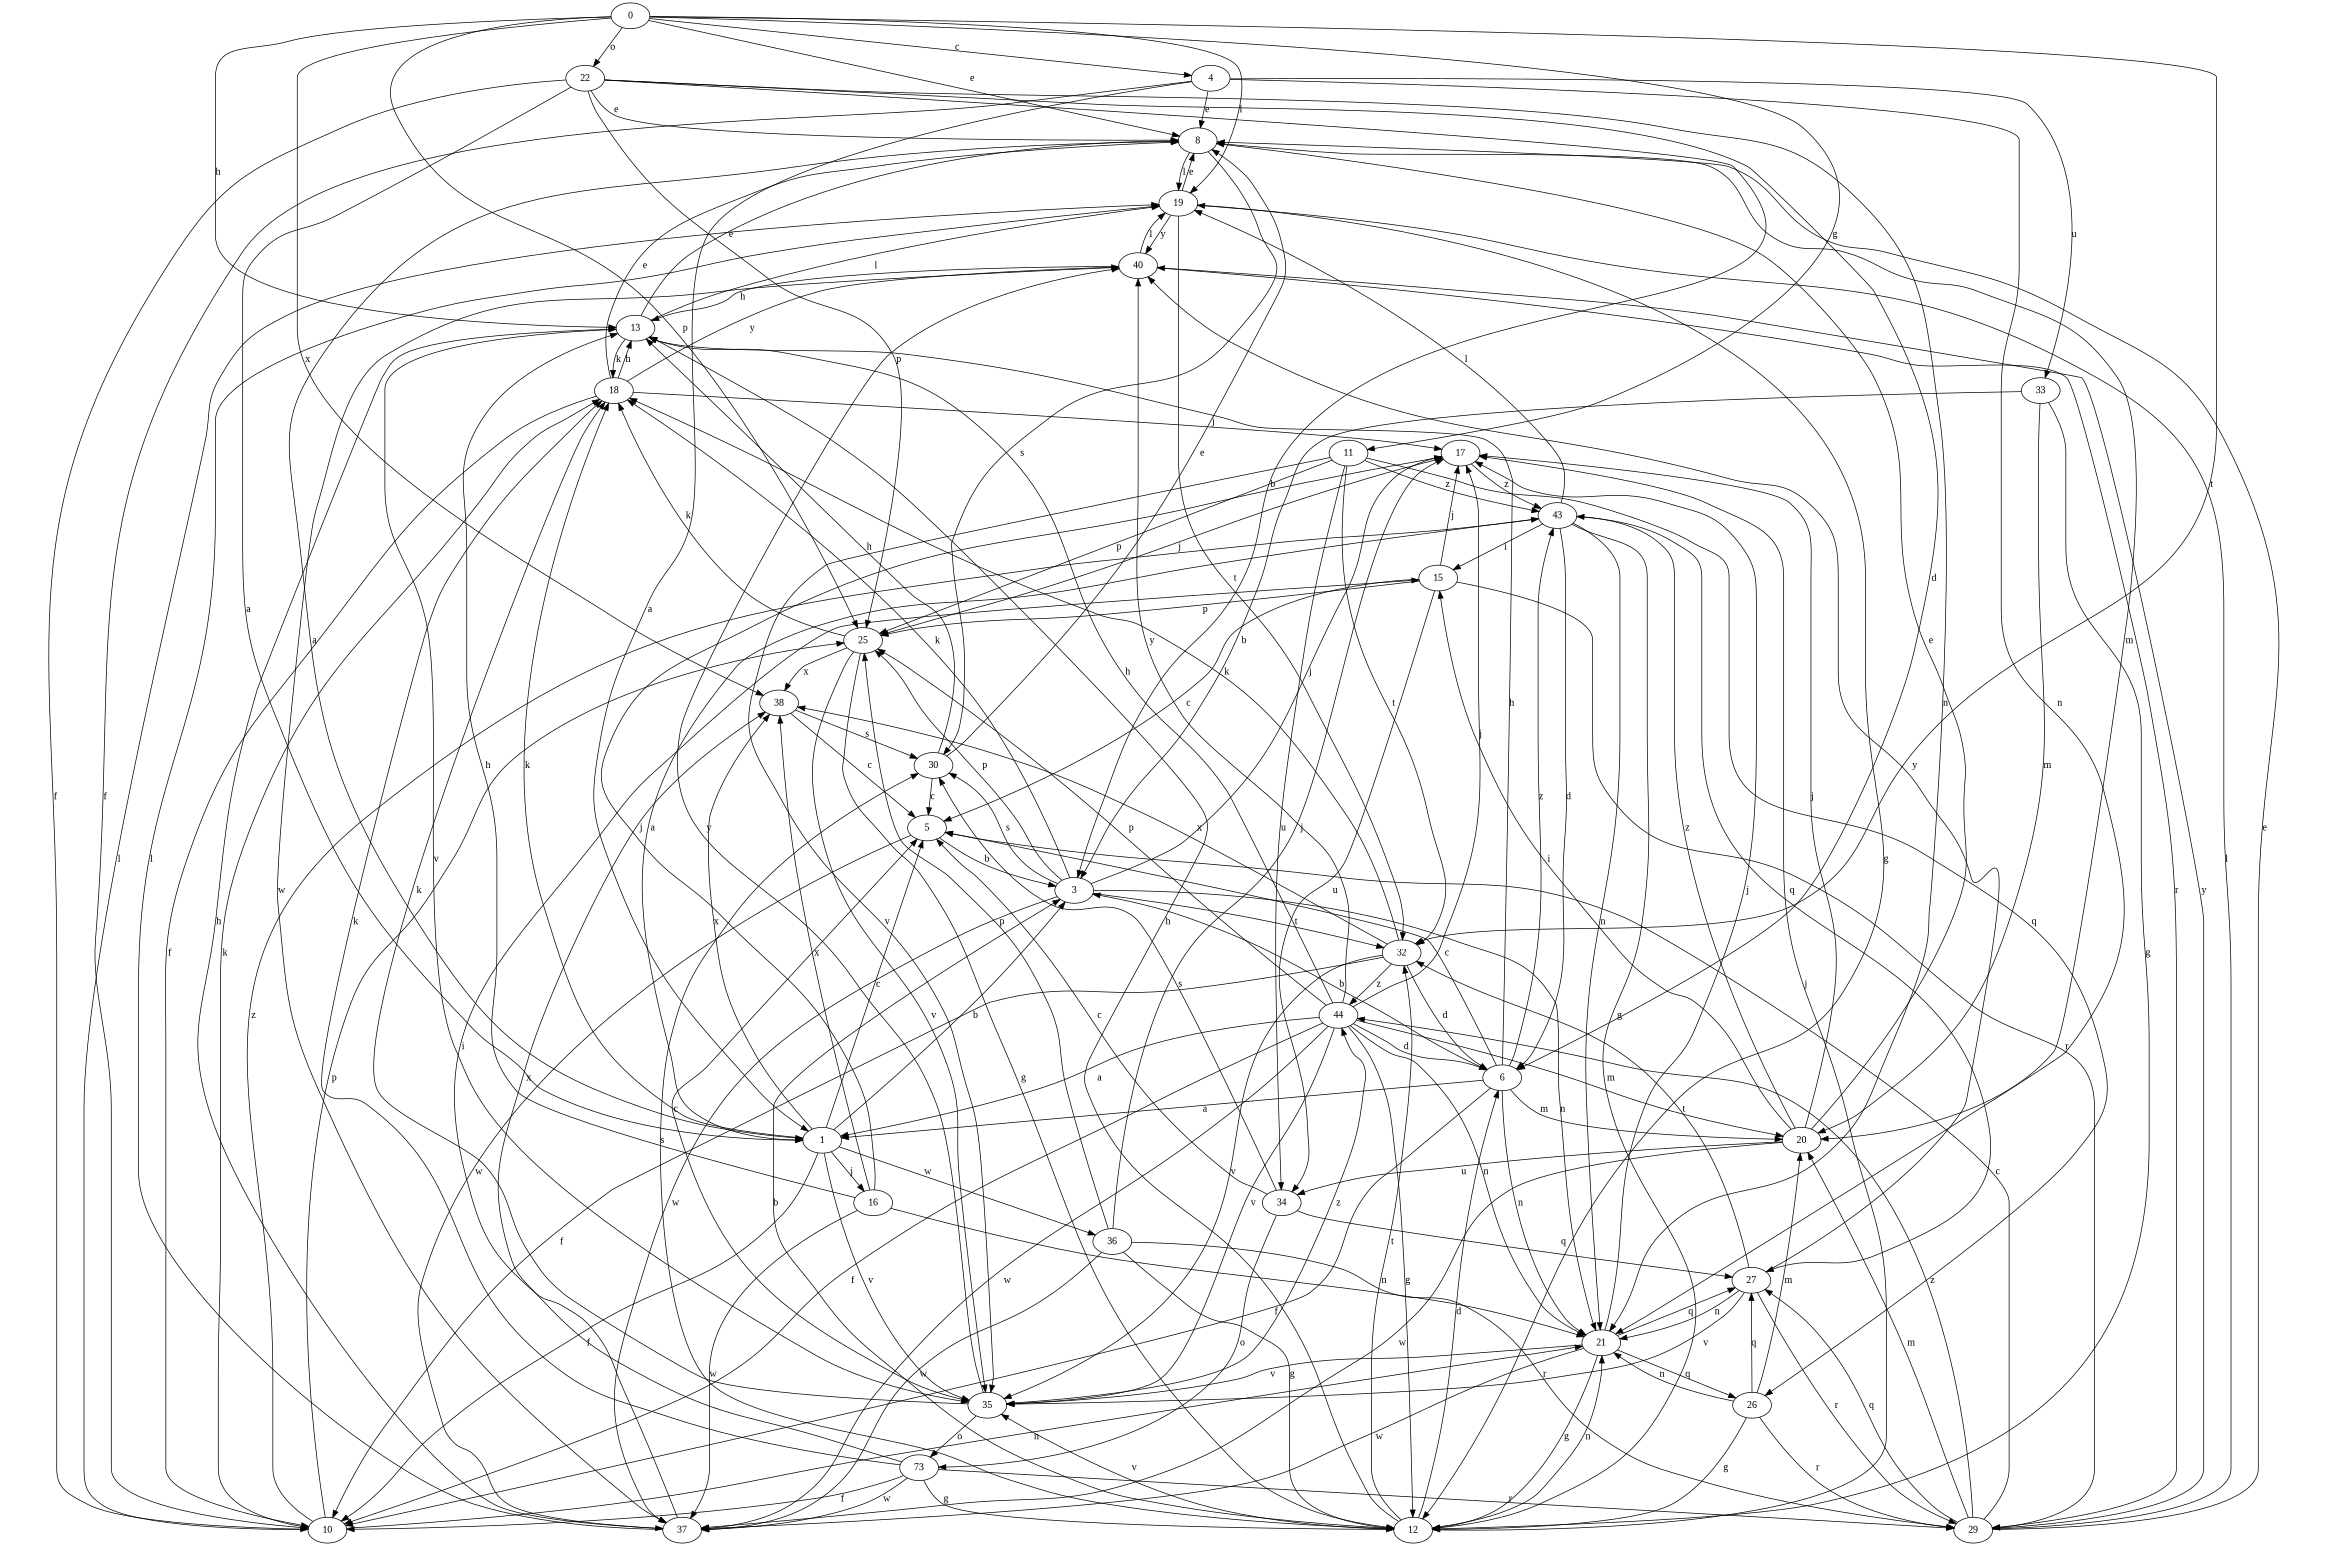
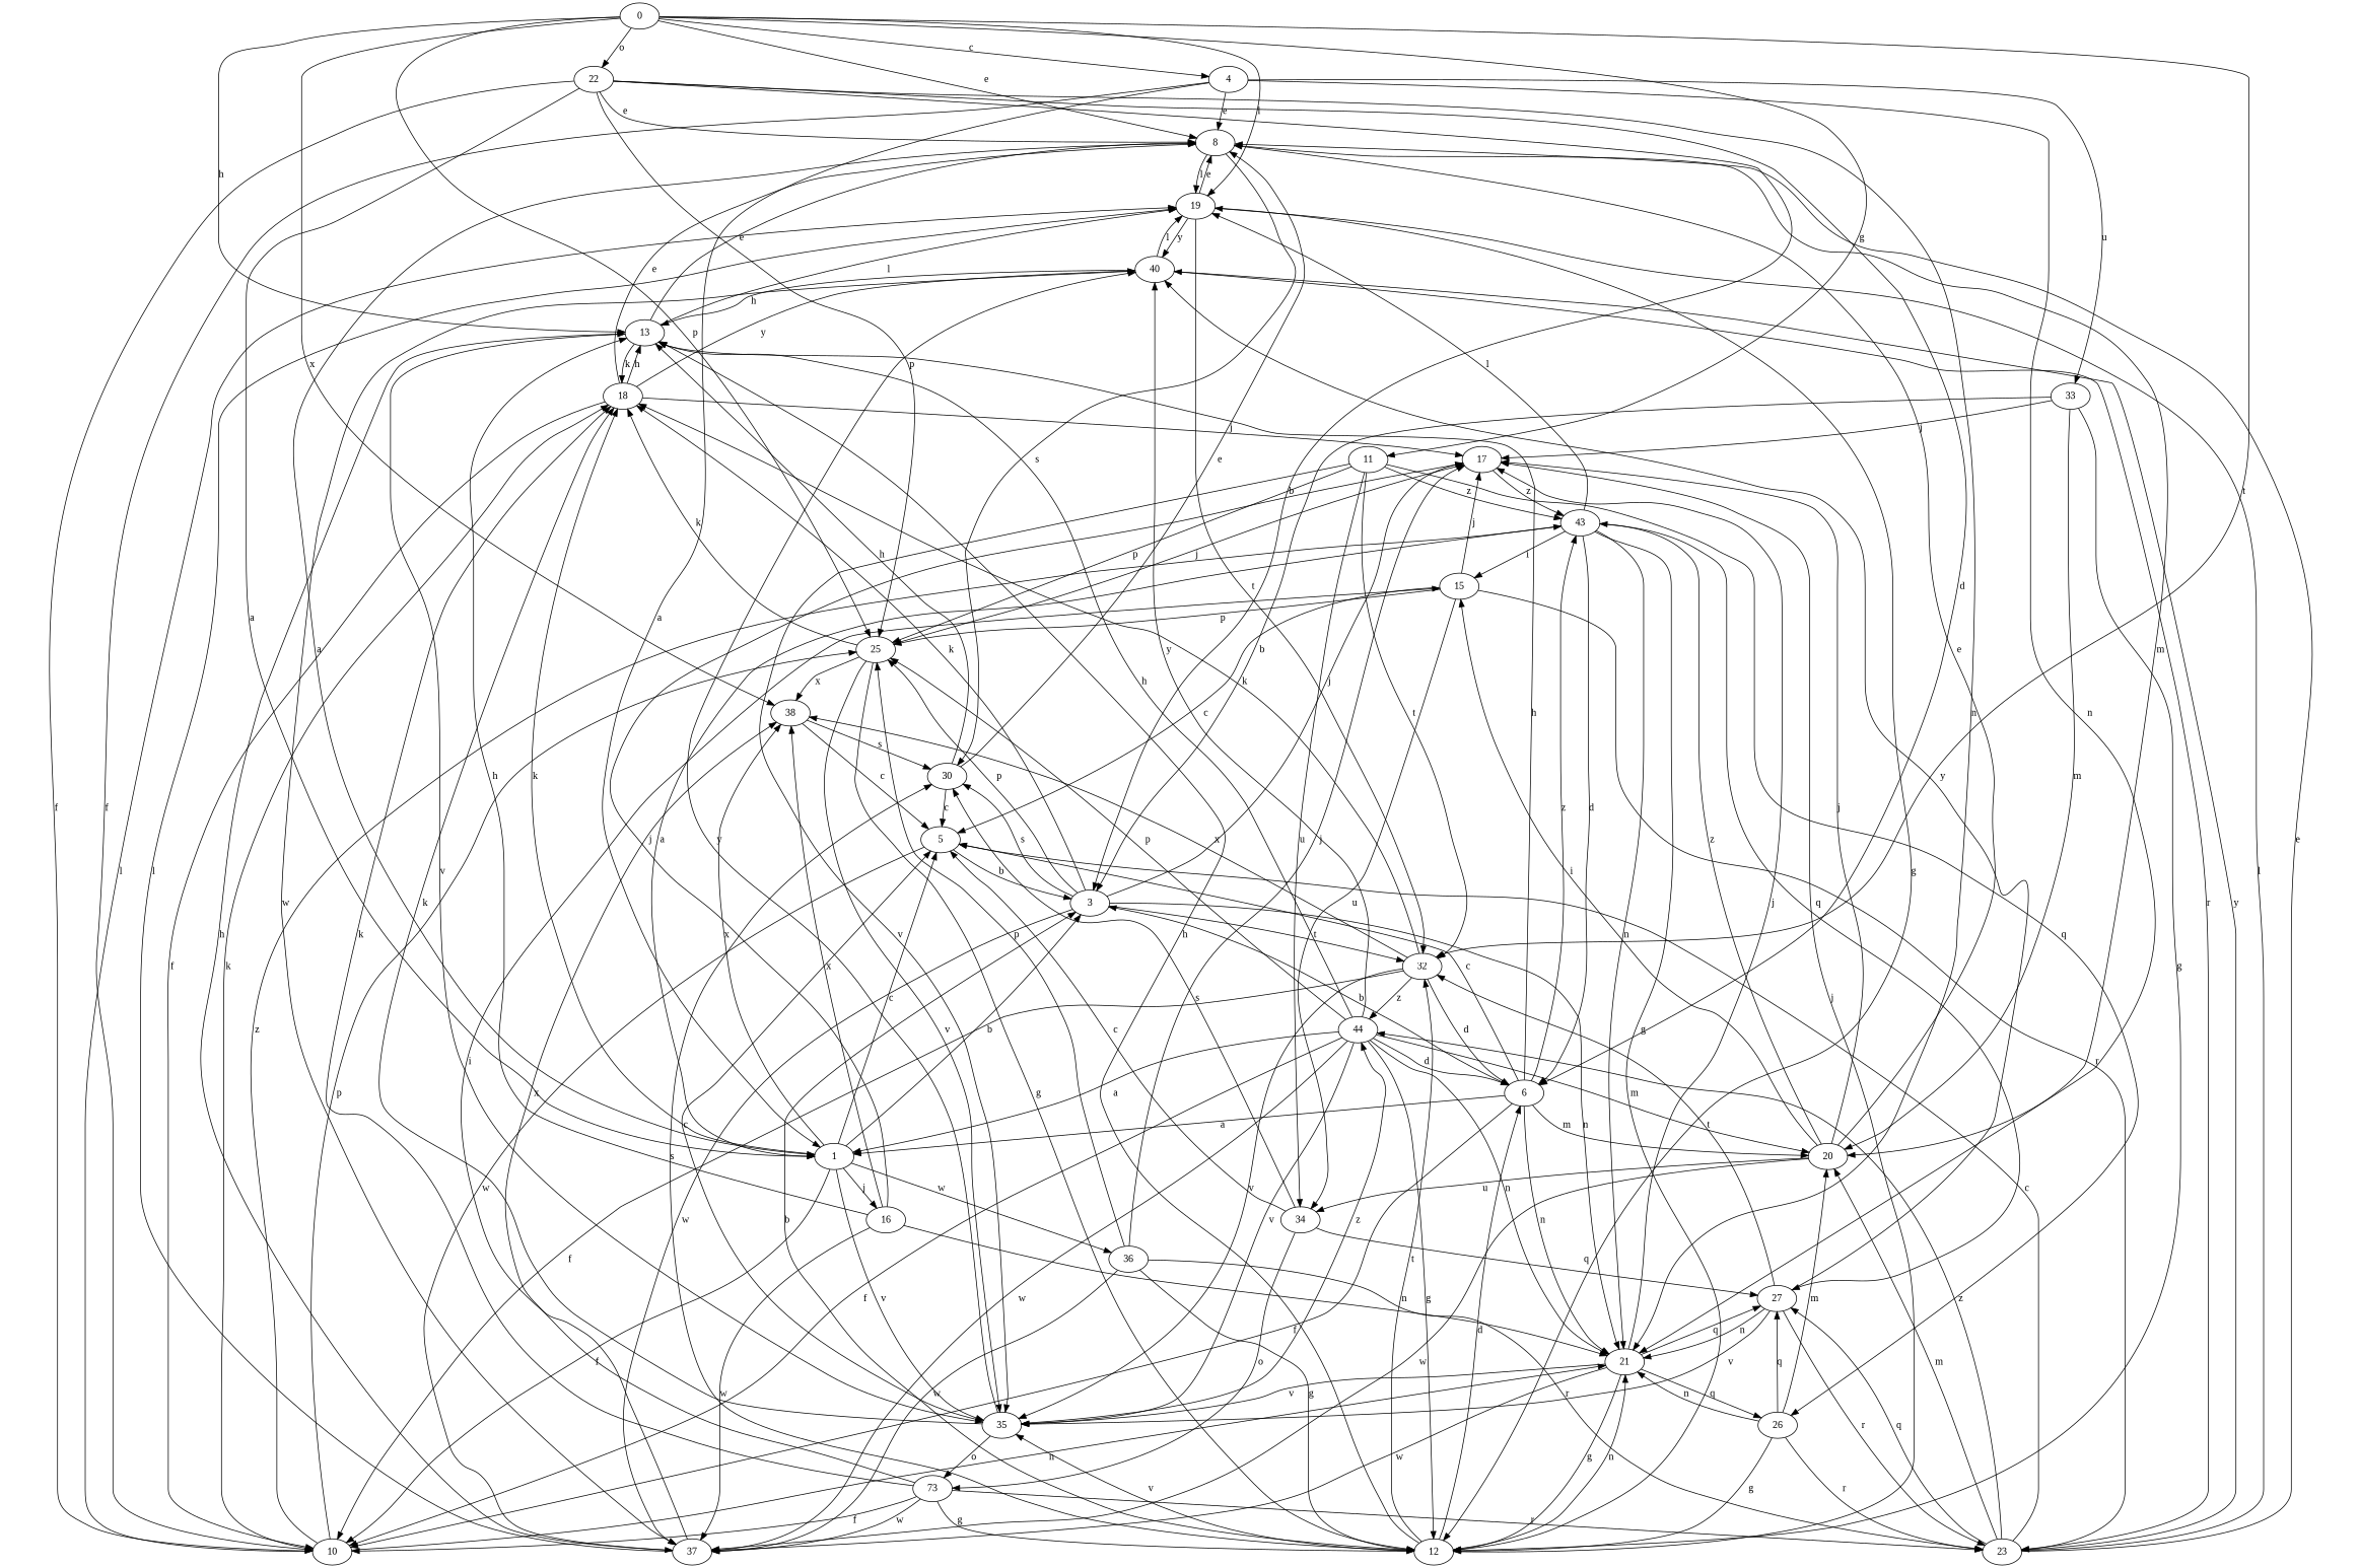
  strict digraph {
    fontname="Liberation Serif"
    node [fontname="Liberation Serif"]
    edge [fontname="Liberation Serif"]
    0
    4
    8
    11
    13
    19
    22
    25
    32
    38
    1
    10
    21
    33
    30
    20
    35
    43
    26
    34
    18
    12
    40
    3
    6
    17
    44
    5
    16
    36
    37
    n32 [label=73]
-   29
+   29 [label=23]
    27
    15
    0 -> 4 [label=c]
    0 -> 8 [label=e]
    0 -> 11 [label=g]
    0 -> 13 [label=h]
    0 -> 19 [label=l]
    0 -> 22 [label=o]
    0 -> 25 [label=p]
    0 -> 32 [label=t]
    0 -> 38 [label=x]
    4 -> 8 [label=e]
    4 -> 1 [label=a]
    4 -> 10 [label=f]
    4 -> 21 [label=n]
    4 -> 33 [label=u]
    8 -> 19 [label=l]
    8 -> 1 [label=a]
    8 -> 30 [label=s]
    8 -> 20 [label=m]
    11 -> 25 [label=p]
    11 -> 32 [label=t]
    11 -> 35 [label=v]
    11 -> 43 [label=z]
    11 -> 26 [label=q]
    11 -> 34 [label=u]
    13 -> 8 [label=e]
    13 -> 19 [label=l]
    13 -> 35 [label=v]
    13 -> 18 [label=k]
    19 -> 8 [label=e]
    19 -> 32 [label=t]
    19 -> 12 [label=g]
    19 -> 40 [label=y]
    22 -> 8 [label=e]
    22 -> 25 [label=p]
    22 -> 1 [label=a]
    22 -> 10 [label=f]
    22 -> 21 [label=n]
    22 -> 3 [label=b]
    22 -> 6 [label=d]
    25 -> 38 [label=x]
    25 -> 35 [label=v]
    25 -> 18 [label=k]
    25 -> 12 [label=g]
    25 -> 17 [label=j]
    32 -> 38 [label=x]
    32 -> 10 [label=f]
    32 -> 35 [label=v]
    32 -> 18 [label=k]
    32 -> 6 [label=d]
    32 -> 44 [label=z]
    38 -> 30 [label=s]
    38 -> 5 [label=c]
    1 -> 38 [label=x]
    1 -> 10 [label=f]
    1 -> 35 [label=v]
    1 -> 18 [label=k]
    1 -> 3 [label=b]
    1 -> 5 [label=c]
    1 -> 16 [label=j]
    1 -> 36 [label=w]
    10 -> 19 [label=l]
    10 -> 25 [label=p]
    10 -> 21 [label=n]
    10 -> 43 [label=z]
    10 -> 18 [label=k]
    21 -> 35 [label=v]
    21 -> 26 [label=q]
    21 -> 12 [label=g]
    21 -> 17 [label=j]
    21 -> 37 [label=w]
    21 -> 27 [label=q]
    33 -> 20 [label=m]
    33 -> 12 [label=g]
    33 -> 3 [label=b]
    30 -> 8 [label=e]
    30 -> 13 [label=h]
    30 -> 5 [label=c]
    20 -> 8 [label=e]
    20 -> 43 [label=z]
    20 -> 34 [label=u]
    20 -> 17 [label=j]
    20 -> 37 [label=w]
    20 -> 15 [label=i]
    35 -> 18 [label=k]
    35 -> 40 [label=y]
    35 -> 44 [label=z]
    35 -> 5 [label=c]
    35 -> n32 [label=o]
    43 -> 19 [label=l]
    43 -> 1 [label=a]
    43 -> 21 [label=n]
    43 -> 12 [label=g]
    43 -> 6 [label=d]
    43 -> 27 [label=q]
    43 -> 15 [label=i]
    26 -> 21 [label=n]
    26 -> 20 [label=m]
    26 -> 12 [label=g]
    26 -> 29 [label=r]
    26 -> 27 [label=q]
    34 -> 30 [label=s]
    34 -> 5 [label=c]
    34 -> n32 [label=o]
    34 -> 27 [label=q]
    18 -> 8 [label=e]
    18 -> 13 [label=h]
    18 -> 10 [label=f]
    18 -> 40 [label=y]
    18 -> 17 [label=j]
    12 -> 13 [label=h]
    12 -> 32 [label=t]
    12 -> 21 [label=n]
    12 -> 30 [label=s]
    12 -> 35 [label=v]
    12 -> 3 [label=b]
    12 -> 6 [label=d]
    12 -> 17 [label=j]
    40 -> 13 [label=h]
    40 -> 19 [label=l]
    40 -> 37 [label=w]
    40 -> 29 [label=r]
    3 -> 25 [label=p]
    3 -> 32 [label=t]
    3 -> 21 [label=n]
    3 -> 30 [label=s]
    3 -> 18 [label=k]
    3 -> 17 [label=j]
    3 -> 37 [label=w]
    6 -> 13 [label=h]
    6 -> 1 [label=a]
    6 -> 10 [label=f]
    6 -> 21 [label=n]
    6 -> 20 [label=m]
    6 -> 43 [label=z]
    6 -> 3 [label=b]
    6 -> 5 [label=c]
    17 -> 43 [label=z]
    44 -> 13 [label=h]
    44 -> 25 [label=p]
    44 -> 1 [label=a]
    44 -> 10 [label=f]
    44 -> 21 [label=n]
    44 -> 20 [label=m]
    44 -> 35 [label=v]
    44 -> 12 [label=g]
    44 -> 40 [label=y]
    44 -> 6 [label=d]
-   44 -> 17 [label=j]
+   33 -> 17 [label=j]
    44 -> 37 [label=w]
    5 -> 3 [label=b]
    5 -> 37 [label=w]
    16 -> 13 [label=h]
    16 -> 38 [label=x]
    16 -> 21 [label=n]
    16 -> 17 [label=j]
    16 -> 37 [label=w]
    36 -> 25 [label=p]
    36 -> 12 [label=g]
    36 -> 17 [label=j]
    36 -> 37 [label=w]
    36 -> 29 [label=r]
    37 -> 13 [label=h]
    37 -> 19 [label=l]
    37 -> 15 [label=i]
    n32 -> 38 [label=x]
    n32 -> 10 [label=f]
    n32 -> 18 [label=k]
    n32 -> 12 [label=g]
    n32 -> 37 [label=w]
    n32 -> 29 [label=r]
    29 -> 8 [label=e]
    29 -> 19 [label=l]
    29 -> 20 [label=m]
    29 -> 40 [label=y]
    29 -> 44 [label=z]
    29 -> 5 [label=c]
    29 -> 27 [label=q]
    27 -> 32 [label=t]
    27 -> 21 [label=n]
    27 -> 35 [label=v]
    27 -> 40 [label=y]
    27 -> 29 [label=r]
    15 -> 25 [label=p]
    15 -> 34 [label=u]
    15 -> 17 [label=j]
    15 -> 5 [label=c]
    15 -> 29 [label=r]
  }
